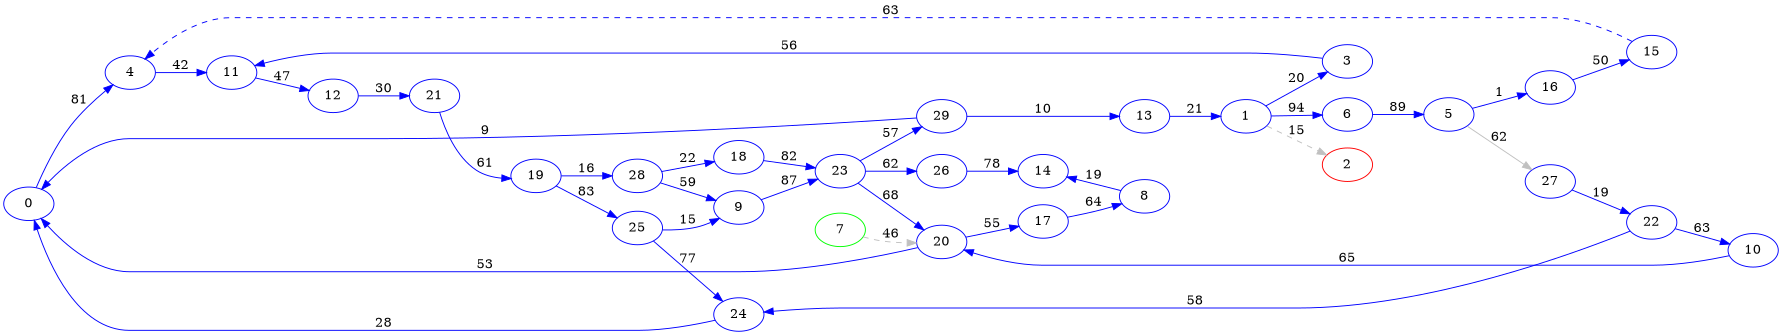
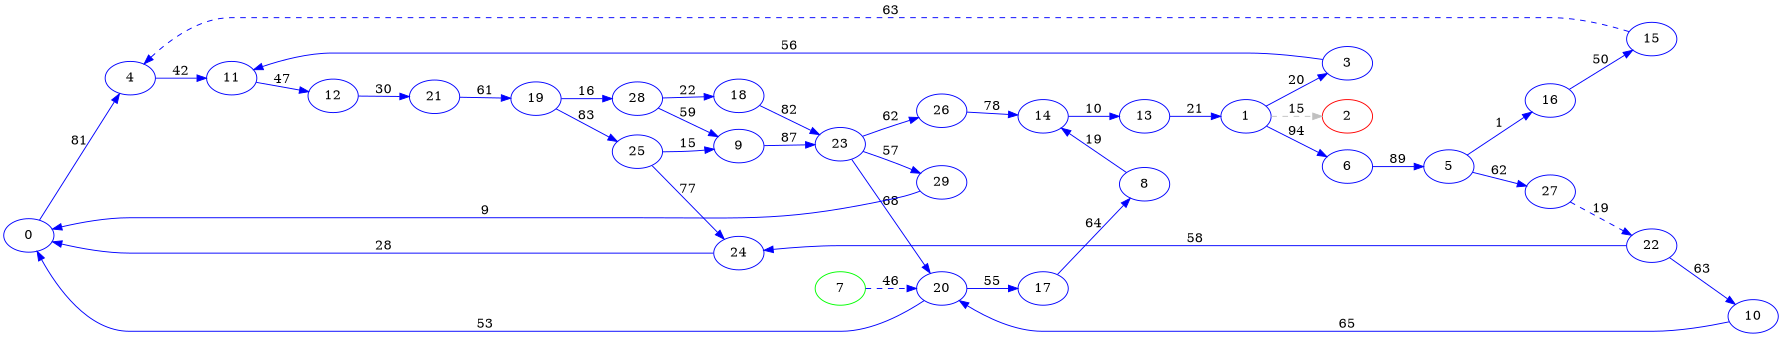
  digraph {
    rankdir=LR
    ranksep=equally
    node [color=blue]
    edge [color=blue]
    0
    4
    11
    12
    21
    19
    25
    28
    24
    9
    18
    23
    29
    20
    26
    17
    14
    8
    13
    1
    6
    3
    2 [color=red]
    5
    16
    27
    15
    22
    10
    7 [color=green]
    subgraph sub_1 {
      rank=same
      0
    }
    subgraph sub_2 {
      rank=same
      4
    }
    subgraph sub_3 {
      rank=same
      11
    }
    subgraph sub_4 {
      rank=same
      12
    }
    subgraph sub_5 {
      rank=same
      21
    }
    subgraph sub_6 {
      rank=same
      19
    }
    subgraph sub_7 {
      rank=same
      25
      28
    }
    subgraph sub_8 {
      rank=same
      24
      9
      18
    }
    subgraph sub_9 {
      rank=same
      23
    }
    subgraph sub_10 {
      rank=same
      29
      20
      26
    }
    subgraph sub_11 {
      rank=same
      17
      14
    }
    subgraph sub_12 {
      rank=same
      8
      13
    }
    subgraph sub_13 {
      rank=same
      1
    }
    subgraph sub_14 {
      rank=same
      6
      3
      2
    }
    subgraph sub_15 {
      rank=same
      5
    }
    subgraph sub_16 {
      rank=same
      16
      27
    }
    subgraph sub_17 {
      rank=same
      15
      22
    }
    subgraph sub_18 {
      rank=same
      10
    }
    subgraph sub_19 {
      rank=same
    }
    subgraph sub_20 {
      rank=same
      7
    }
    subgraph sub_21 {
      rank=same
    }
    0 -> 4 [label=81]
    4 -> 11 [label=42]
    11 -> 12 [label=47]
    12 -> 21 [label=30]
    21 -> 19 [label=61]
    19 -> 25 [label=83]
    19 -> 28 [label=16]
    25 -> 24 [label=77]
    25 -> 9 [label=15]
    28 -> 9 [label=59]
    28 -> 18 [label=22]
    24 -> 0 [label=28]
    9 -> 23 [label=87]
    18 -> 23 [label=82]
    23 -> 29 [label=57]
    23 -> 20 [label=68]
    23 -> 26 [label=62]
    29 -> 0 [label=9]
    20 -> 0 [label=53]
    20 -> 17 [label=55]
    26 -> 14 [label=78]
    17 -> 8 [label=64]
-   29 -> 13 [label=10]
+   14 -> 13 [label=10]
    8 -> 14 [label=19]
    13 -> 1 [label=21]
    1 -> 6 [label=94]
    1 -> 3 [label=20]
    1 -> 2 [color=grey label=15 style=dashed]
    6 -> 5 [label=89]
    3 -> 11 [label=56]
    5 -> 16 [label=1]
-   5 -> 27 [color=grey label=62]
+   5 -> 27 [label=62]
    16 -> 15 [label=50]
-   27 -> 22 [label=19]
+   27 -> 22 [label=19 style=dashed]
    15 -> 4 [label=63 style=dashed]
    22 -> 24 [label=58]
    22 -> 10 [label=63]
    10 -> 20 [label=65]
-   7 -> 20 [color=grey label=46 style=dashed]
+   7 -> 20 [label=46 style=dashed]
  }
